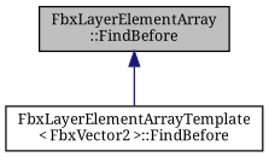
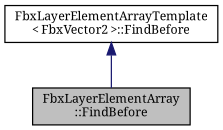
  digraph {
    rankdir=TB
    fontname="Noto Serif"
    node [color=black fontname="Noto Serif" fontsize=10 shape=record style=filled]
    n1 [fillcolor=grey75 fontcolor=black height=0.2 label="FbxLayerElementArray\l::FindBefore" width=0.4]
    n2 [fillcolor=white height=0.2 label="FbxLayerElementArrayTemplate\l\< FbxVector2 \>::FindBefore" width=0.4]
-   n1 -> n2 [color=midnightblue dir=back fontname="Noto Serif" fontsize=10 labelfontname=Helvetica labelfontsize=10 style=solid]
+   n2 -> n1 [color=midnightblue dir=back fontname="Noto Serif" fontsize=10 labelfontname=Helvetica labelfontsize=10 style=solid]
  }
